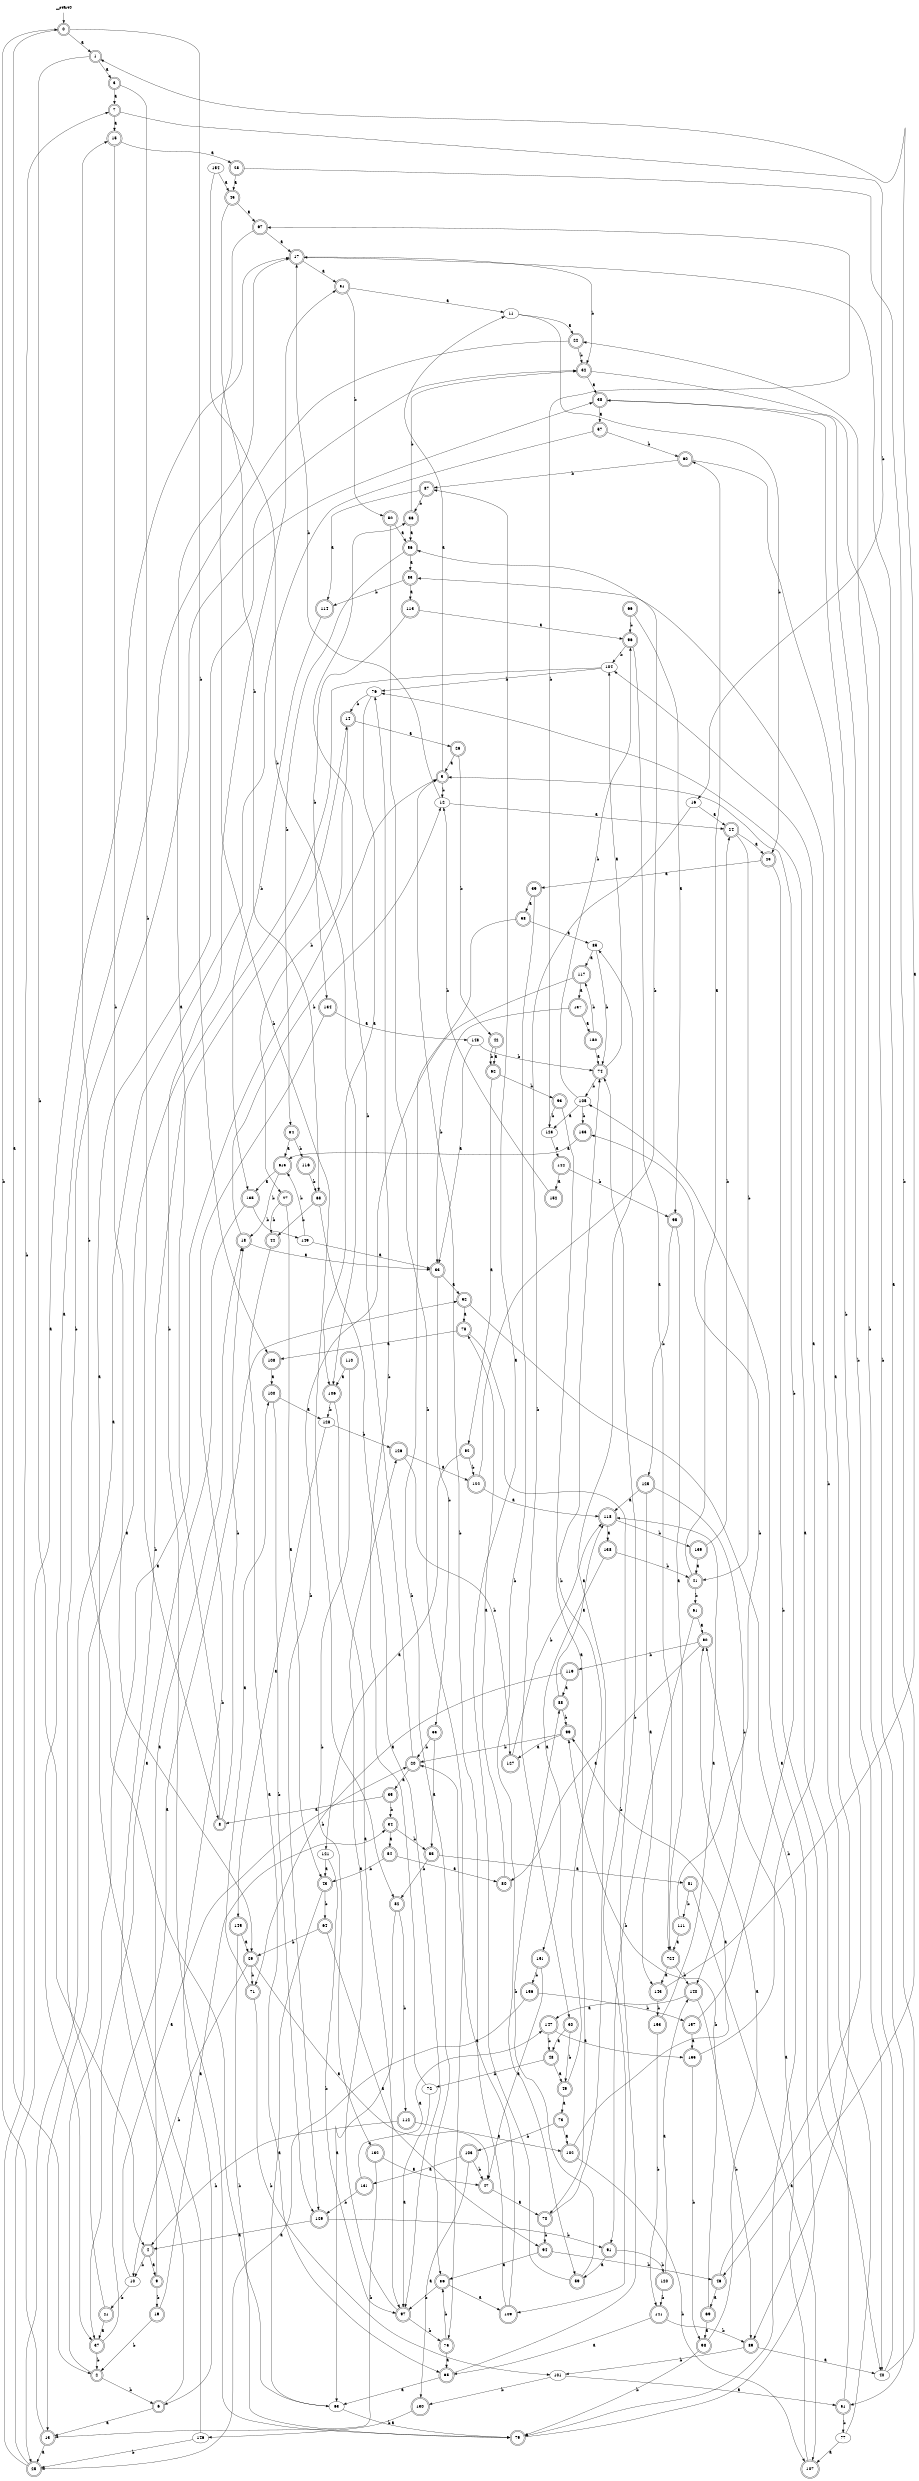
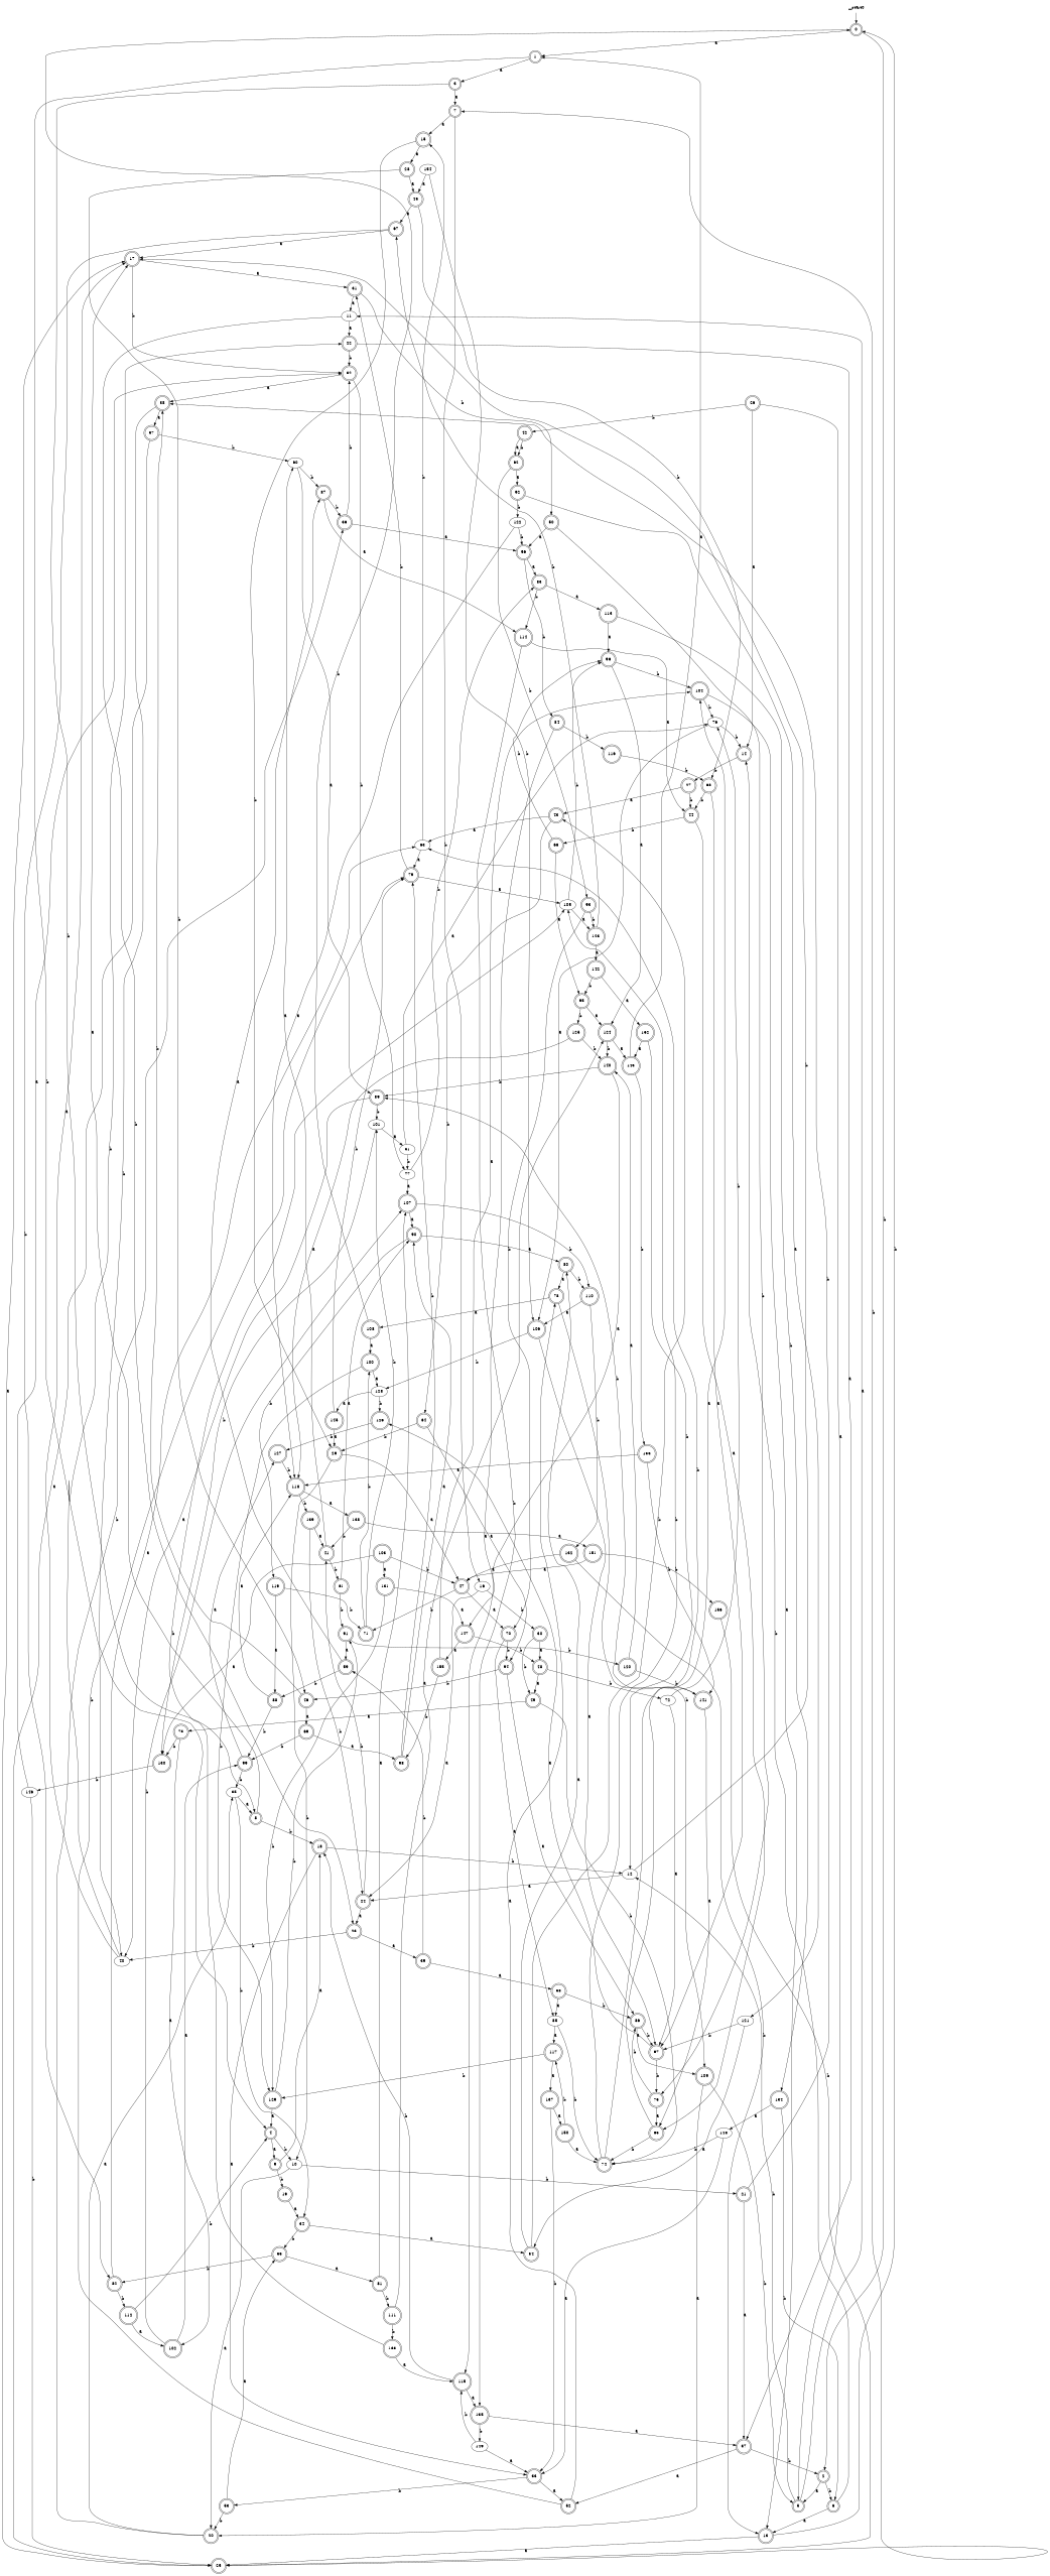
  digraph {
    node [shape=doublecircle]
    __start0 [shape=none]
    0
    1
    2
    3
    4
    5
    6
    7
    8
    9
    10 [shape=""]
    11 [shape=""]
    12 [shape=""]
    13
    14
    15
    16 [shape=""]
    17
    18
    19
    20
    21
    22
    23
    24
    25
    26
    27
    28
    29
    30
    31
    32
    33
    34
-   35
+   35 [shape=ellipse]
    36
    37
    38
    39
    40 [shape=""]
    41
    42
    43
    44
    45
    46
    47
    48
    49
    50
-   51
+   51 [shape=ellipse]
    52
    53
    54
    55
    56
    57
    58
    59
-   60
+   60 [shape=ellipse]
    61
    62
    63 [shape=""]
    64
    65
    66
    67
    68
    69
    70
    71
    72 [shape=""]
    73
    74
    75
    76 [shape=""]
    77 [shape=""]
    78
    79
    80
    81
    82
    83
    84
    85 [shape=""]
    86
    87
    88
    89
    90
    91
    92
    93
    94
    95
    96
    97
    98
    99
    100
    101 [shape=""]
    102
    103
-   104 [shape=ellipse]
+   104
    105 [shape=""]
    106
    107
    108
    109
    110
    111
    112
    113
    114
-   115 [label=615]
+   115
    116
    117
    118
    119
    120
    121 [shape=""]
-   122
-   123 [shape=ellipse]
-   124 [label=724]
+   122 [shape=ellipse]
+   123
+   124
    125
    126
    127
    128 [shape=""]
    129
    130
    131
    132
    133
    134
    135
    137
    138
    139
    140
    141
    142
    143
    145
    146 [shape=""]
    147
    148 [shape=""]
    149 [shape=""]
    150
    151
    152
    153
    155
    156
    154 [shape=""]
-   157
    __start0 -> 0
    0 -> 1 [label=a]
-   0 -> 2 [label=a]
+   0 -> 2 [label=b]
    1 -> 3 [label=a]
    1 -> 4 [label=b]
    2 -> 5 [label=a]
    2 -> 6 [label=b]
    3 -> 7 [label=a]
    3 -> 8 [label=b]
    4 -> 9 [label=a]
    4 -> 10 [label=b]
    5 -> 11 [label=a]
    5 -> 12 [label=b]
    6 -> 13 [label=a]
    6 -> 14 [label=b]
    7 -> 15 [label=a]
    7 -> 16 [label=b]
    8 -> 17 [label=a]
    8 -> 18 [label=b]
    9 -> 18 [label=a]
    9 -> 19 [label=b]
    10 -> 20 [label=a]
    10 -> 21 [label=b]
    11 -> 22 [label=a]
    11 -> 23 [label=b]
    12 -> 17 [label=b]
    12 -> 24 [label=a]
    13 -> 0 [label=b]
    13 -> 25 [label=a]
-   14 -> 26 [label=a]
+   26 -> 14 [label=a]
    14 -> 27 [label=b]
    15 -> 28 [label=a]
    15 -> 29 [label=b]
    16 -> 24 [label=a]
    16 -> 30 [label=b]
    17 -> 31 [label=a]
    17 -> 32 [label=b]
    18 -> 12 [label=b]
    18 -> 33 [label=a]
-   19 -> 2 [label=b]
    19 -> 34 [label=a]
    20 -> 35 [label=a]
    20 -> 36 [label=b]
    21 -> 37 [label=a]
    21 -> 38 [label=b]
    22 -> 32 [label=b]
    22 -> 37 [label=a]
    23 -> 39 [label=a]
    23 -> 40 [label=b]
    24 -> 23 [label=a]
    24 -> 41 [label=b]
    25 -> 7 [label=b]
    25 -> 17 [label=a]
    26 -> 5 [label=a]
    26 -> 42 [label=b]
    27 -> 43 [label=a]
    27 -> 44 [label=b]
    28 -> 45 [label=a]
    28 -> 46 [label=b]
    29 -> 10 [label=b]
    29 -> 47 [label=a]
    30 -> 48 [label=a]
    30 -> 49 [label=b]
    31 -> 11 [label=a]
    31 -> 50 [label=b]
    32 -> 38 [label=a]
-   32 -> 51 [label=b]
+   32 -> 77 [label=b]
    33 -> 52 [label=a]
    33 -> 53 [label=b]
    34 -> 54 [label=a]
    34 -> 55 [label=b]
    35 -> 8 [label=a]
    35 -> 34 [label=b]
    36 -> 32 [label=b]
    36 -> 56 [label=a]
    37 -> 2 [label=b]
    37 -> 52 [label=a]
    38 -> 40 [label=b]
    38 -> 57 [label=a]
    39 -> 58 [label=a]
    39 -> 59 [label=b]
    40 -> 17 [label=a]
    40 -> 22 [label=b]
    41 -> 60 [label=a]
    41 -> 61 [label=b]
    42 -> 62 [label=a]
    42 -> 62 [label=b]
    43 -> 63 [label=a]
    43 -> 64 [label=b]
    44 -> 65 [label=a]
+   44 -> 66 [label=b]
    45 -> 67 [label=a]
    45 -> 68 [label=b]
    46 -> 38 [label=b]
    46 -> 69 [label=a]
    47 -> 70 [label=a]
-   29 -> 71 [label=b]
+   47 -> 71 [label=b]
    48 -> 49 [label=a]
    48 -> 72 [label=b]
    49 -> 73 [label=a]
    49 -> 74 [label=b]
    50 -> 56 [label=a]
    50 -> 75 [label=b]
    51 -> 76 [label=a]
    51 -> 77 [label=b]
    52 -> 78 [label=a]
    52 -> 79 [label=b]
    53 -> 20 [label=b]
    53 -> 55 [label=a]
    54 -> 43 [label=b]
    54 -> 80 [label=a]
    55 -> 81 [label=a]
    55 -> 82 [label=b]
    56 -> 83 [label=a]
    56 -> 84 [label=b]
    57 -> 25 [label=a]
    57 -> 60 [label=b]
    58 -> 85 [label=a]
    58 -> 86 [label=b]
    59 -> 87 [label=a]
    59 -> 88 [label=b]
    60 -> 87 [label=b]
    60 -> 89 [label=a]
    61 -> 90 [label=a]
    61 -> 91 [label=b]
    62 -> 92 [label=a]
    62 -> 93 [label=b]
    63 -> 15 [label=b]
    63 -> 79 [label=a]
    64 -> 29 [label=b]
    64 -> 94 [label=a]
-   65 -> 63 [label=a]
+   65 -> 63 [label=b]
    65 -> 74 [label=b]
    66 -> 95 [label=a]
    66 -> 96 [label=b]
    67 -> 17 [label=a]
    67 -> 82 [label=b]
    68 -> 44 [label=b]
    68 -> 97 [label=a]
    69 -> 98 [label=a]
    69 -> 99 [label=b]
    70 -> 85 [label=a]
    70 -> 94 [label=b]
-   71 -> 100 [label=a]
+   71 -> 100 [label=b]
    71 -> 101 [label=b]
    72 -> 76 [label=b]
    72 -> 97 [label=a]
    73 -> 102 [label=a]
-   73 -> 103 [label=b]
+   73 -> 130 [label=b]
    74 -> 104 [label=a]
    74 -> 105 [label=b]
    75 -> 65 [label=a]
    75 -> 86 [label=b]
    76 -> 14 [label=b]
    76 -> 106 [label=a]
    77 -> 83 [label=b]
    77 -> 107 [label=a]
    78 -> 108 [label=a]
    78 -> 109 [label=b]
    79 -> 31 [label=b]
    79 -> 105 [label=a]
    80 -> 78 [label=a]
+   80 -> 110 [label=b]
    81 -> 107 [label=a]
    81 -> 111 [label=b]
    82 -> 63 [label=a]
    82 -> 112 [label=b]
    83 -> 113 [label=a]
    83 -> 114 [label=b]
    84 -> 115 [label=a]
    84 -> 116 [label=b]
    85 -> 74 [label=b]
    85 -> 117 [label=a]
    86 -> 97 [label=b]
    86 -> 109 [label=a]
    87 -> 36 [label=b]
    87 -> 114 [label=a]
    88 -> 99 [label=b]
    88 -> 118 [label=a]
    89 -> 40 [label=a]
    89 -> 101 [label=b]
    90 -> 80 [label=a]
    90 -> 119 [label=b]
    91 -> 59 [label=a]
    91 -> 120 [label=b]
    92 -> 121 [label=a]
    92 -> 122 [label=b]
-   93 -> 70 [label=a]
+   93 -> 70 [label=b]
    93 -> 123 [label=b]
    94 -> 46 [label=b]
    94 -> 86 [label=a]
    95 -> 124 [label=a]
    95 -> 125 [label=b]
    96 -> 104 [label=b]
    96 -> 124 [label=a]
    97 -> 75 [label=b]
    97 -> 126 [label=a]
    98 -> 79 [label=b]
    98 -> 90 [label=a]
-   99 -> 20 [label=b]
+   99 -> 35 [label=b]
    99 -> 127 [label=a]
    100 -> 128 [label=a]
    100 -> 129 [label=b]
    101 -> 51 [label=a]
    101 -> 130 [label=b]
    102 -> 99 [label=a]
    102 -> 107 [label=b]
    103 -> 47 [label=b]
    103 -> 130 [label=a]
    103 -> 131 [label=a]
    104 -> 13 [label=a]
    104 -> 76 [label=b]
    105 -> 96 [label=b]
    105 -> 123 [label=a]
    106 -> 97 [label=a]
    106 -> 128 [label=b]
    107 -> 90 [label=a]
-   0 -> 108 [label=b]
+   107 -> 110 [label=b]
+   108 -> 0 [label=b]
    108 -> 100 [label=a]
    109 -> 5 [label=b]
    109 -> 20 [label=a]
    110 -> 106 [label=a]
    110 -> 132 [label=b]
    111 -> 124 [label=a]
    111 -> 133 [label=b]
    112 -> 4 [label=b]
    112 -> 102 [label=a]
    113 -> 96 [label=a]
    113 -> 134 [label=b]
+   114 -> 44 [label=a]
    114 -> 135 [label=b]
    115 -> 18 [label=b]
    115 -> 135 [label=a]
    116 -> 68 [label=b]
    117 -> 129 [label=b]
    117 -> 137 [label=a]
    118 -> 138 [label=a]
    118 -> 139 [label=b]
    119 -> 71 [label=b]
    119 -> 88 [label=a]
    120 -> 140 [label=a]
    120 -> 141 [label=b]
-   121 -> 43 [label=a]
+   121 -> 54 [label=a]
    121 -> 97 [label=b]
    122 -> 56 [label=b]
    122 -> 118 [label=a]
    123 -> 67 [label=b]
    123 -> 142 [label=a]
    124 -> 140 [label=b]
    124 -> 143 [label=a]
    125 -> 118 [label=a]
    125 -> 140 [label=b]
-   126 -> 122 [label=a]
    126 -> 127 [label=b]
    127 -> 118 [label=b]
    128 -> 126 [label=b]
    128 -> 145 [label=a]
    129 -> 4 [label=a]
    129 -> 91 [label=b]
    130 -> 146 [label=b]
    131 -> 129 [label=b]
    131 -> 147 [label=a]
    132 -> 13 [label=b]
    132 -> 47 [label=a]
-   105 -> 133 [label=b]
+   133 -> 105 [label=b]
    133 -> 115 [label=a]
    134 -> 6 [label=b]
    134 -> 148 [label=a]
    135 -> 37 [label=a]
    135 -> 149 [label=b]
    137 -> 33 [label=b]
    137 -> 150 [label=a]
    138 -> 41 [label=b]
    138 -> 151 [label=a]
    139 -> 24 [label=b]
    139 -> 41 [label=a]
    140 -> 89 [label=b]
    140 -> 147 [label=a]
    141 -> 65 [label=a]
    141 -> 89 [label=b]
    142 -> 95 [label=b]
    142 -> 152 [label=a]
    143 -> 1 [label=a]
    143 -> 153 [label=b]
    145 -> 29 [label=a]
    145 -> 79 [label=b]
    146 -> 25 [label=b]
    146 -> 32 [label=a]
    147 -> 48 [label=b]
    147 -> 155 [label=a]
    148 -> 33 [label=a]
    148 -> 74 [label=b]
    149 -> 33 [label=a]
    149 -> 115 [label=b]
    150 -> 74 [label=a]
    150 -> 117 [label=b]
    151 -> 47 [label=a]
    151 -> 156 [label=b]
    152 -> 12 [label=b]
-   125 -> 143 [label=a]
+   152 -> 143 [label=a]
    153 -> 118 [label=a]
    153 -> 141 [label=b]
    155 -> 98 [label=b]
    155 -> 104 [label=a]
-   156 -> 25 [label=a]
-   156 -> 157 [label=b]
+   156 -> 25 [label=b]
    154 -> 45 [label=a]
    154 -> 106 [label=b]
-   157 -> 5 [label=b]
-   157 -> 155 [label=a]
  }
